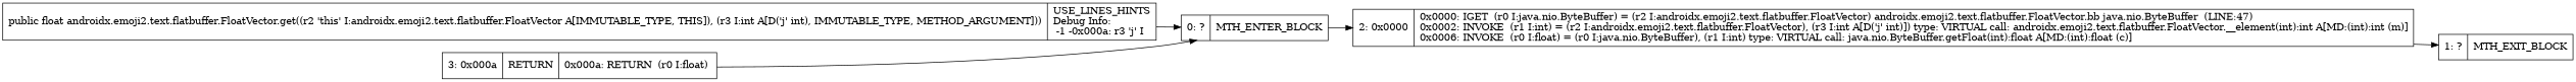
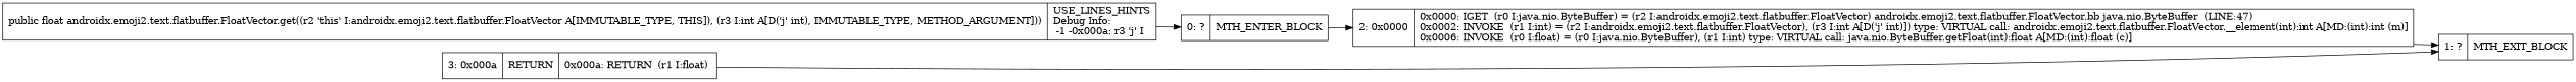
  digraph {
    fontname="DejaVu Serif"
    rankdir=LR
    node [fontname="DejaVu Serif" shape=record]
    edge [fontname="DejaVu Serif"]
    n1 [label="{0\:\ ?|MTH_ENTER_BLOCK\l}"]
    n2 [label="{2\:\ 0x0000|0x0000: IGET  (r0 I:java.nio.ByteBuffer) = (r2 I:androidx.emoji2.text.flatbuffer.FloatVector) androidx.emoji2.text.flatbuffer.FloatVector.bb java.nio.ByteBuffer  (LINE:47)\l0x0002: INVOKE  (r1 I:int) = (r2 I:androidx.emoji2.text.flatbuffer.FloatVector), (r3 I:int A[D('j' int)]) type: VIRTUAL call: androidx.emoji2.text.flatbuffer.FloatVector.__element(int):int A[MD:(int):int (m)]\l0x0006: INVOKE  (r0 I:float) = (r0 I:java.nio.ByteBuffer), (r1 I:int) type: VIRTUAL call: java.nio.ByteBuffer.getFloat(int):float A[MD:(int):float (c)]\l}"]
    n3 [label="{1\:\ ?|MTH_EXIT_BLOCK\l}"]
-   n4 [label="{3\:\ 0x000a|RETURN\l|0x000a: RETURN  (r0 I:float) \l}"]
+   n4 [label="{3\:\ 0x000a|RETURN\l|0x000a: RETURN  (r1 I:float) \l}"]
    n5 [label="{public float androidx.emoji2.text.flatbuffer.FloatVector.get((r2 'this' I:androidx.emoji2.text.flatbuffer.FloatVector A[IMMUTABLE_TYPE, THIS]), (r3 I:int A[D('j' int), IMMUTABLE_TYPE, METHOD_ARGUMENT]))  | USE_LINES_HINTS\lDebug Info:\l  \-1 \-0x000a: r3 'j' I\l}"]
    n1 -> n2
    n2 -> n3
-   n4 -> n1
+   n4 -> n3
    n5 -> n1
  }
